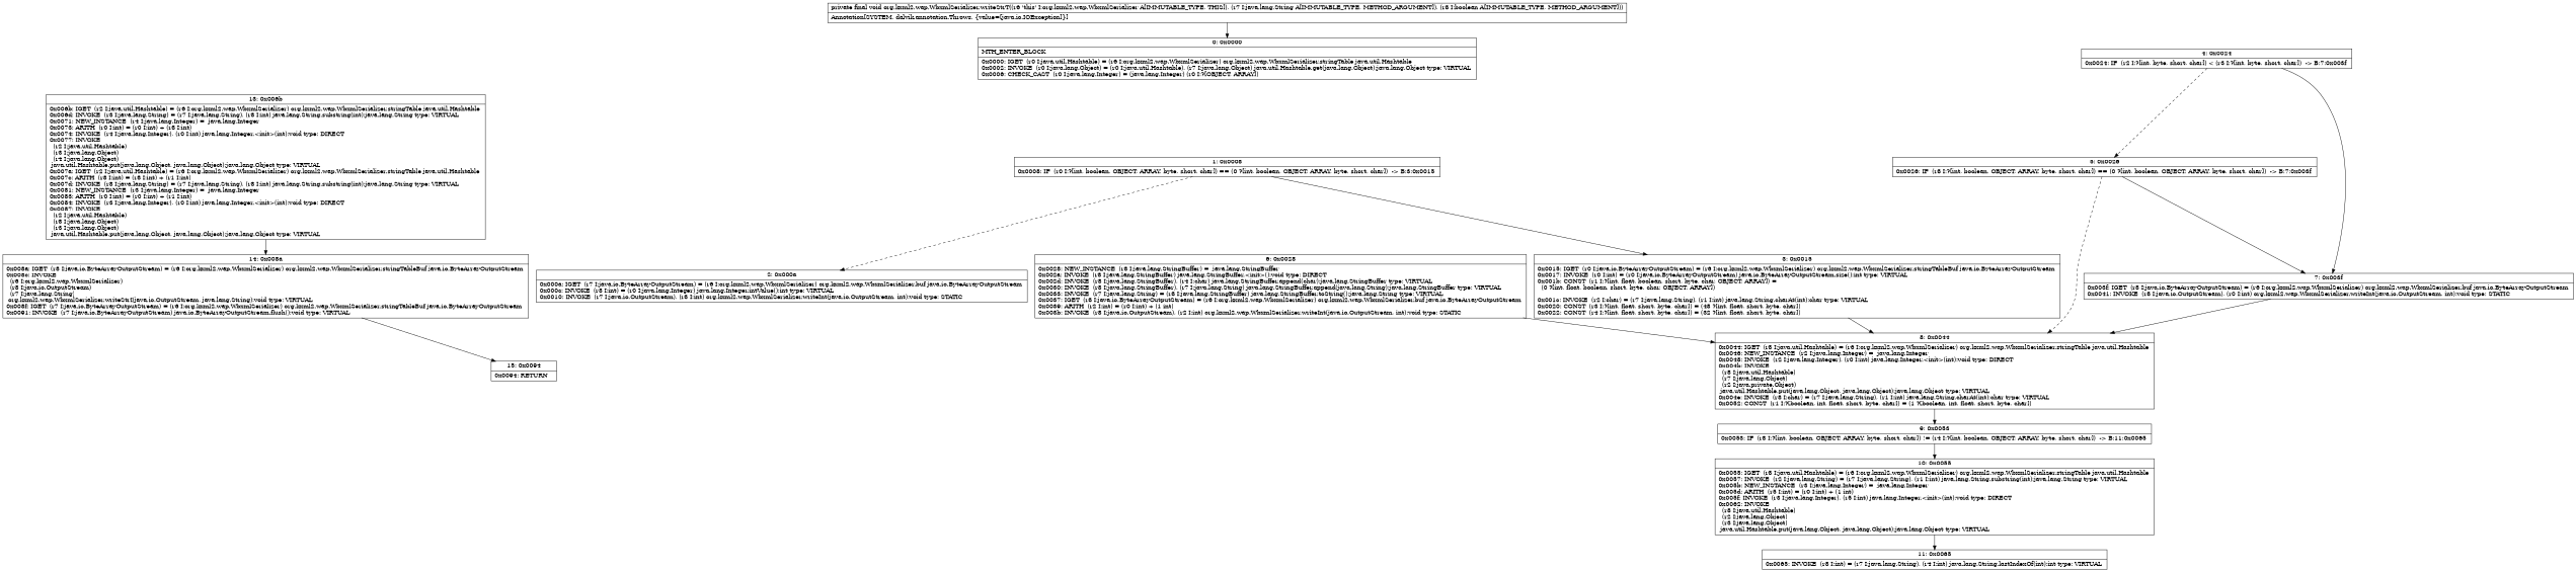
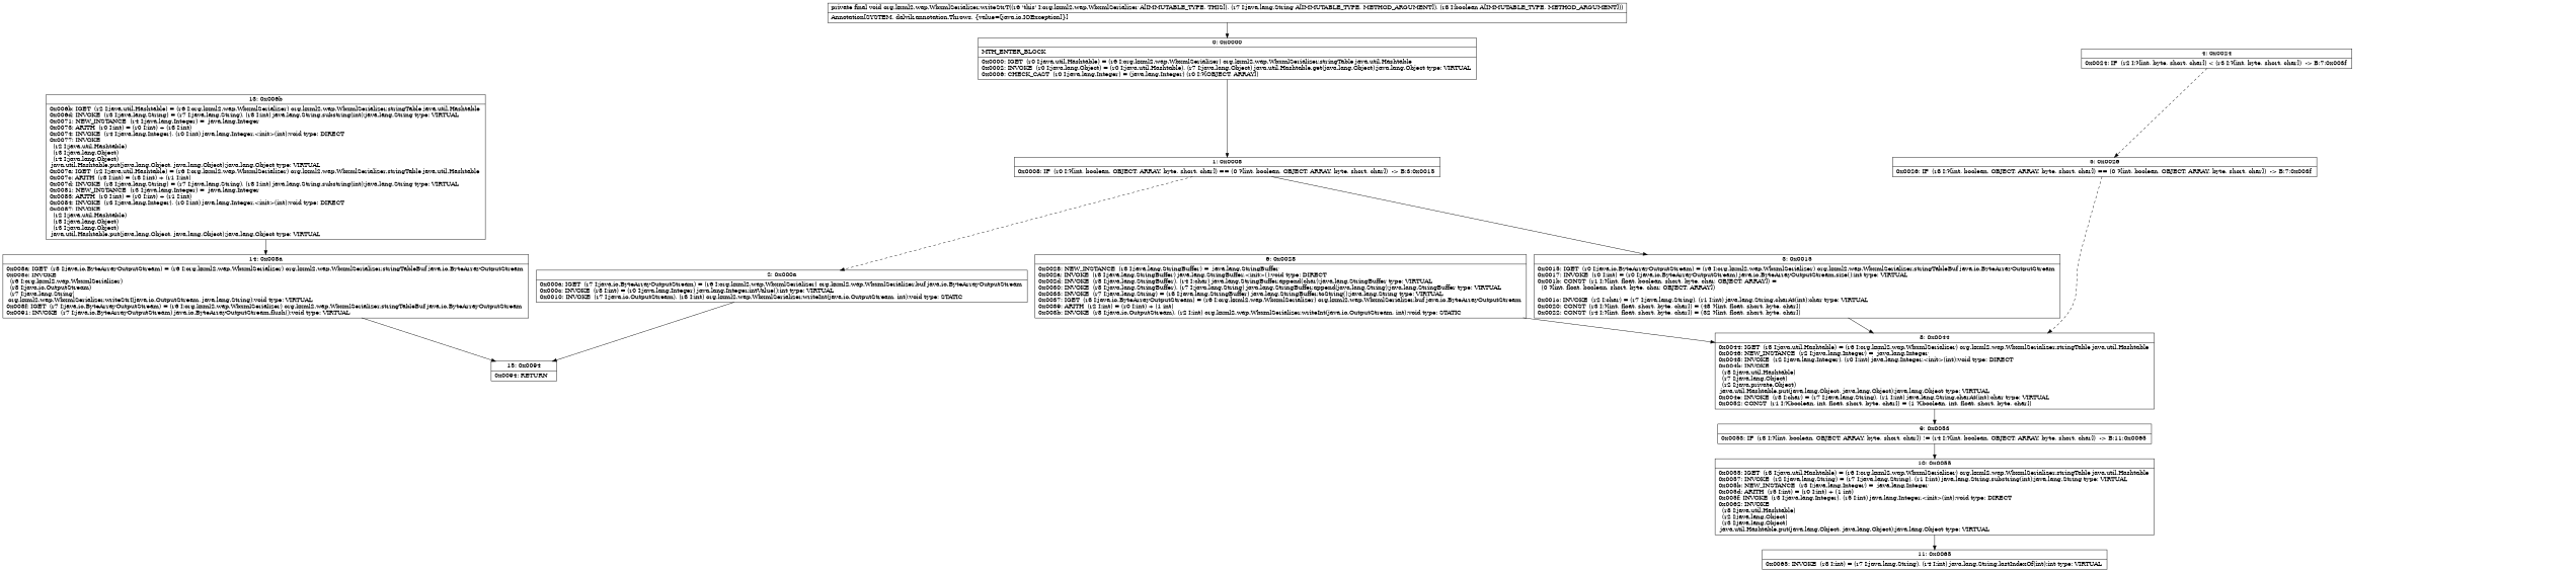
  digraph {
    node [shape=record]
    n1 [label="{0\:\ 0x0000|MTH_ENTER_BLOCK\l|0x0000: IGET  (r0 I:java.util.Hashtable) = (r6 I:org.kxml2.wap.WbxmlSerializer) org.kxml2.wap.WbxmlSerializer.stringTable java.util.Hashtable \l0x0002: INVOKE  (r0 I:java.lang.Object) = (r0 I:java.util.Hashtable), (r7 I:java.lang.Object) java.util.Hashtable.get(java.lang.Object):java.lang.Object type: VIRTUAL \l0x0006: CHECK_CAST  (r0 I:java.lang.Integer) = (java.lang.Integer) (r0 I:?[OBJECT, ARRAY]) \l}"]
    n2 [label="{1\:\ 0x0008|0x0008: IF  (r0 I:?[int, boolean, OBJECT, ARRAY, byte, short, char]) == (0 ?[int, boolean, OBJECT, ARRAY, byte, short, char])  \-\> B:3:0x0015 \l}"]
    n3 [label="{2\:\ 0x000a|0x000a: IGET  (r7 I:java.io.ByteArrayOutputStream) = (r6 I:org.kxml2.wap.WbxmlSerializer) org.kxml2.wap.WbxmlSerializer.buf java.io.ByteArrayOutputStream \l0x000c: INVOKE  (r8 I:int) = (r0 I:java.lang.Integer) java.lang.Integer.intValue():int type: VIRTUAL \l0x0010: INVOKE  (r7 I:java.io.OutputStream), (r8 I:int) org.kxml2.wap.WbxmlSerializer.writeInt(java.io.OutputStream, int):void type: STATIC \l}"]
    n4 [label="{3\:\ 0x0015|0x0015: IGET  (r0 I:java.io.ByteArrayOutputStream) = (r6 I:org.kxml2.wap.WbxmlSerializer) org.kxml2.wap.WbxmlSerializer.stringTableBuf java.io.ByteArrayOutputStream \l0x0017: INVOKE  (r0 I:int) = (r0 I:java.io.ByteArrayOutputStream) java.io.ByteArrayOutputStream.size():int type: VIRTUAL \l0x001b: CONST  (r1 I:?[int, float, boolean, short, byte, char, OBJECT, ARRAY]) = \l  (0 ?[int, float, boolean, short, byte, char, OBJECT, ARRAY])\l \l0x001c: INVOKE  (r2 I:char) = (r7 I:java.lang.String), (r1 I:int) java.lang.String.charAt(int):char type: VIRTUAL \l0x0020: CONST  (r3 I:?[int, float, short, byte, char]) = (48 ?[int, float, short, byte, char]) \l0x0022: CONST  (r4 I:?[int, float, short, byte, char]) = (32 ?[int, float, short, byte, char]) \l}"]
    n5 [label="{15\:\ 0x0094|0x0094: RETURN   \l}"]
    n6 [label="{8\:\ 0x0044|0x0044: IGET  (r8 I:java.util.Hashtable) = (r6 I:org.kxml2.wap.WbxmlSerializer) org.kxml2.wap.WbxmlSerializer.stringTable java.util.Hashtable \l0x0046: NEW_INSTANCE  (r2 I:java.lang.Integer) =  java.lang.Integer \l0x0048: INVOKE  (r2 I:java.lang.Integer), (r0 I:int) java.lang.Integer.\<init\>(int):void type: DIRECT \l0x004b: INVOKE  \l  (r8 I:java.util.Hashtable)\l  (r7 I:java.lang.Object)\l  (r2 I:java.private.Object)\l java.util.Hashtable.put(java.lang.Object, java.lang.Object):java.lang.Object type: VIRTUAL \l0x004e: INVOKE  (r8 I:char) = (r7 I:java.lang.String), (r1 I:int) java.lang.String.charAt(int):char type: VIRTUAL \l0x0052: CONST  (r1 I:?[boolean, int, float, short, byte, char]) = (1 ?[boolean, int, float, short, byte, char]) \l}"]
    n7 [label="{4\:\ 0x0024|0x0024: IF  (r2 I:?[int, byte, short, char]) \< (r3 I:?[int, byte, short, char])  \-\> B:7:0x003f \l}"]
    n8 [label="{5\:\ 0x0026|0x0026: IF  (r8 I:?[int, boolean, OBJECT, ARRAY, byte, short, char]) == (0 ?[int, boolean, OBJECT, ARRAY, byte, short, char])  \-\> B:7:0x003f \l}"]
-   n9 [label="{7\:\ 0x003f|0x003f: IGET  (r8 I:java.io.ByteArrayOutputStream) = (r6 I:org.kxml2.wap.WbxmlSerializer) org.kxml2.wap.WbxmlSerializer.buf java.io.ByteArrayOutputStream \l0x0041: INVOKE  (r8 I:java.io.OutputStream), (r0 I:int) org.kxml2.wap.WbxmlSerializer.writeInt(java.io.OutputStream, int):void type: STATIC \l}"]
    n10 [label="{6\:\ 0x0028|0x0028: NEW_INSTANCE  (r8 I:java.lang.StringBuffer) =  java.lang.StringBuffer \l0x002a: INVOKE  (r8 I:java.lang.StringBuffer) java.lang.StringBuffer.\<init\>():void type: DIRECT \l0x002d: INVOKE  (r8 I:java.lang.StringBuffer), (r4 I:char) java.lang.StringBuffer.append(char):java.lang.StringBuffer type: VIRTUAL \l0x0030: INVOKE  (r8 I:java.lang.StringBuffer), (r7 I:java.lang.String) java.lang.StringBuffer.append(java.lang.String):java.lang.StringBuffer type: VIRTUAL \l0x0033: INVOKE  (r7 I:java.lang.String) = (r8 I:java.lang.StringBuffer) java.lang.StringBuffer.toString():java.lang.String type: VIRTUAL \l0x0037: IGET  (r8 I:java.io.ByteArrayOutputStream) = (r6 I:org.kxml2.wap.WbxmlSerializer) org.kxml2.wap.WbxmlSerializer.buf java.io.ByteArrayOutputStream \l0x0039: ARITH  (r2 I:int) = (r0 I:int) + (1 int) \l0x003b: INVOKE  (r8 I:java.io.OutputStream), (r2 I:int) org.kxml2.wap.WbxmlSerializer.writeInt(java.io.OutputStream, int):void type: STATIC \l}"]
    n11 [label="{9\:\ 0x0053|0x0053: IF  (r8 I:?[int, boolean, OBJECT, ARRAY, byte, short, char]) != (r4 I:?[int, boolean, OBJECT, ARRAY, byte, short, char])  \-\> B:11:0x0065 \l}"]
    n12 [label="{10\:\ 0x0055|0x0055: IGET  (r8 I:java.util.Hashtable) = (r6 I:org.kxml2.wap.WbxmlSerializer) org.kxml2.wap.WbxmlSerializer.stringTable java.util.Hashtable \l0x0057: INVOKE  (r2 I:java.lang.String) = (r7 I:java.lang.String), (r1 I:int) java.lang.String.substring(int):java.lang.String type: VIRTUAL \l0x005b: NEW_INSTANCE  (r3 I:java.lang.Integer) =  java.lang.Integer \l0x005d: ARITH  (r5 I:int) = (r0 I:int) + (1 int) \l0x005f: INVOKE  (r3 I:java.lang.Integer), (r5 I:int) java.lang.Integer.\<init\>(int):void type: DIRECT \l0x0062: INVOKE  \l  (r8 I:java.util.Hashtable)\l  (r2 I:java.lang.Object)\l  (r3 I:java.lang.Object)\l java.util.Hashtable.put(java.lang.Object, java.lang.Object):java.lang.Object type: VIRTUAL \l}"]
    n13 [label="{11\:\ 0x0065|0x0065: INVOKE  (r8 I:int) = (r7 I:java.lang.String), (r4 I:int) java.lang.String.lastIndexOf(int):int type: VIRTUAL \l}"]
    n14 [label="{13\:\ 0x006b|0x006b: IGET  (r2 I:java.util.Hashtable) = (r6 I:org.kxml2.wap.WbxmlSerializer) org.kxml2.wap.WbxmlSerializer.stringTable java.util.Hashtable \l0x006d: INVOKE  (r3 I:java.lang.String) = (r7 I:java.lang.String), (r8 I:int) java.lang.String.substring(int):java.lang.String type: VIRTUAL \l0x0071: NEW_INSTANCE  (r4 I:java.lang.Integer) =  java.lang.Integer \l0x0073: ARITH  (r0 I:int) = (r0 I:int) + (r8 I:int) \l0x0074: INVOKE  (r4 I:java.lang.Integer), (r0 I:int) java.lang.Integer.\<init\>(int):void type: DIRECT \l0x0077: INVOKE  \l  (r2 I:java.util.Hashtable)\l  (r3 I:java.lang.Object)\l  (r4 I:java.lang.Object)\l java.util.Hashtable.put(java.lang.Object, java.lang.Object):java.lang.Object type: VIRTUAL \l0x007a: IGET  (r2 I:java.util.Hashtable) = (r6 I:org.kxml2.wap.WbxmlSerializer) org.kxml2.wap.WbxmlSerializer.stringTable java.util.Hashtable \l0x007c: ARITH  (r8 I:int) = (r8 I:int) + (r1 I:int) \l0x007d: INVOKE  (r8 I:java.lang.String) = (r7 I:java.lang.String), (r8 I:int) java.lang.String.substring(int):java.lang.String type: VIRTUAL \l0x0081: NEW_INSTANCE  (r3 I:java.lang.Integer) =  java.lang.Integer \l0x0083: ARITH  (r0 I:int) = (r0 I:int) + (r1 I:int) \l0x0084: INVOKE  (r3 I:java.lang.Integer), (r0 I:int) java.lang.Integer.\<init\>(int):void type: DIRECT \l0x0087: INVOKE  \l  (r2 I:java.util.Hashtable)\l  (r8 I:java.lang.Object)\l  (r3 I:java.lang.Object)\l java.util.Hashtable.put(java.lang.Object, java.lang.Object):java.lang.Object type: VIRTUAL \l}"]
    n15 [label="{14\:\ 0x008a|0x008a: IGET  (r8 I:java.io.ByteArrayOutputStream) = (r6 I:org.kxml2.wap.WbxmlSerializer) org.kxml2.wap.WbxmlSerializer.stringTableBuf java.io.ByteArrayOutputStream \l0x008c: INVOKE  \l  (r6 I:org.kxml2.wap.WbxmlSerializer)\l  (r8 I:java.io.OutputStream)\l  (r7 I:java.lang.String)\l org.kxml2.wap.WbxmlSerializer.writeStrI(java.io.OutputStream, java.lang.String):void type: VIRTUAL \l0x008f: IGET  (r7 I:java.io.ByteArrayOutputStream) = (r6 I:org.kxml2.wap.WbxmlSerializer) org.kxml2.wap.WbxmlSerializer.stringTableBuf java.io.ByteArrayOutputStream \l0x0091: INVOKE  (r7 I:java.io.ByteArrayOutputStream) java.io.ByteArrayOutputStream.flush():void type: VIRTUAL \l}"]
    n16 [label="{private final void org.kxml2.wap.WbxmlSerializer.writeStrT((r6 'this' I:org.kxml2.wap.WbxmlSerializer A[IMMUTABLE_TYPE, THIS]), (r7 I:java.lang.String A[IMMUTABLE_TYPE, METHOD_ARGUMENT]), (r8 I:boolean A[IMMUTABLE_TYPE, METHOD_ARGUMENT]))  | Annotation[SYSTEM, dalvik.annotation.Throws, \{value=[java.io.IOException]\}]\l}"]
+   n1 -> n2
    n2 -> n3 [style=dashed]
    n2 -> n4
+   n3 -> n5
    n4 -> n6
    n6 -> n11
    n7 -> n8 [style=dashed]
-   n7 -> n9
    n8 -> n6 [style=dashed]
-   n8 -> n9
-   n9 -> n6
    n10 -> n6
    n11 -> n12 [style=solid]
    n12 -> n13
    n14 -> n15
    n15 -> n5
    n16 -> n1
  }
